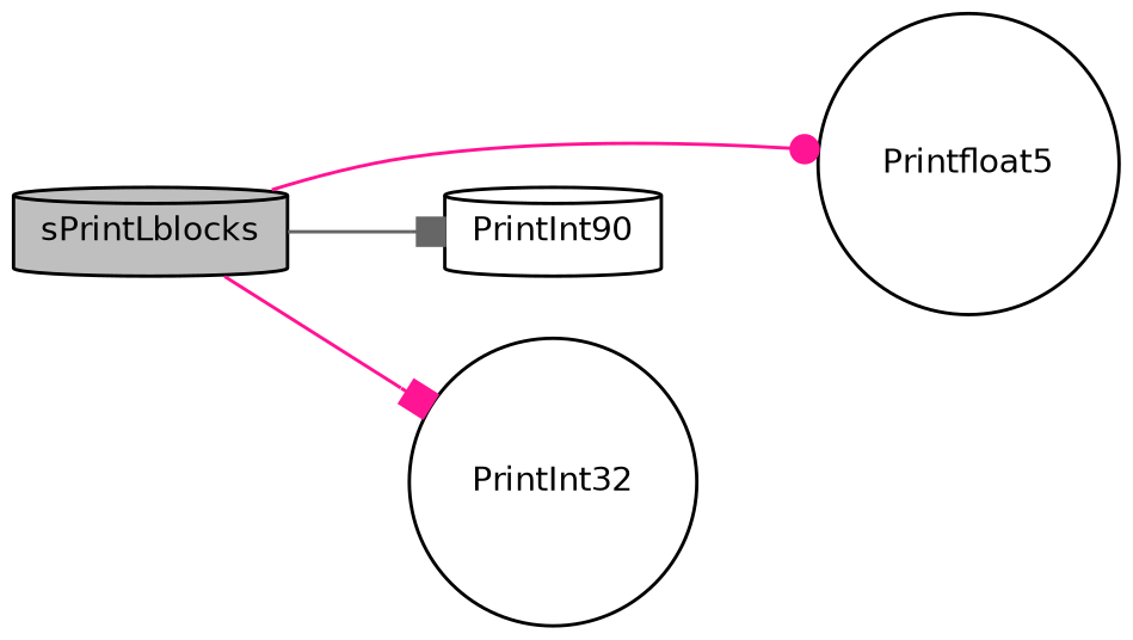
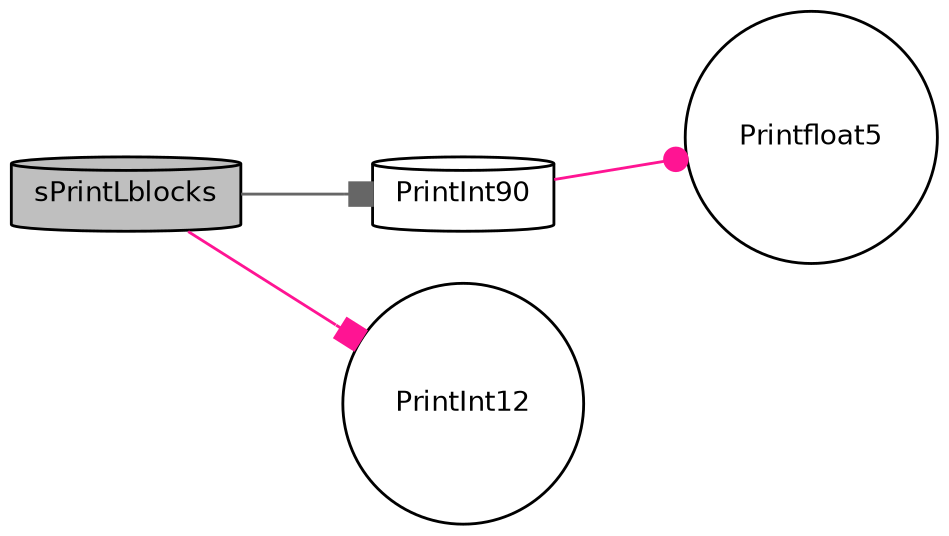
  digraph {
    rankdir=LR
    node [color=black fillcolor=white fontname=Helvetica fontsize=10 shape=cylinder style=filled]
    edge [arrowhead=box color=deeppink fontname=Helvetica fontsize=10 labelfontname=Helvetica labelfontsize=10 style=solid]
    n1 [fillcolor=grey75 fontcolor=black height=0.2 label=sPrintLblocks width=0.4]
    n2 [height=0.2 label=Printfloat5 shape=circle width=0.4]
    n3 [height=0.2 label=PrintInt90 width=0.4]
-   n4 [height=0.2 label=PrintInt32 shape=circle width=0.4]
-   n1 -> n2 [arrowhead=dot]
+   n4 [height=0.2 label=PrintInt12 shape=circle width=0.4]
+   n3 -> n2 [arrowhead=dot]
    n1 -> n3 [color=gray40]
    n1 -> n4
  }
